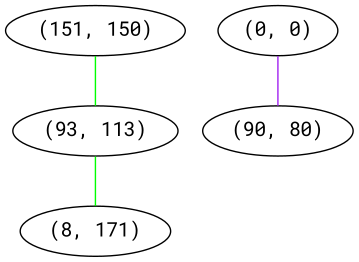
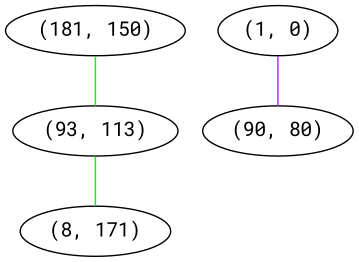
  graph {
    fontname="Roboto Mono"
    node [fontname="Roboto Mono"]
    edge [color=green fontname="Roboto Mono" weight=2]
-   "(181, 150)" [label="(151, 150)"]
+   "(181, 150)"
    "(93, 113)"
    n3 [label="(8, 171)"]
-   "(0, 0)"
+   "(0, 0)" [label="(1, 0)"]
    "(90, 80)"
    "(181, 150)" -- "(93, 113)"
    "(93, 113)" -- n3
    "(0, 0)" -- "(90, 80)" [color=purple weight=4]
  }
